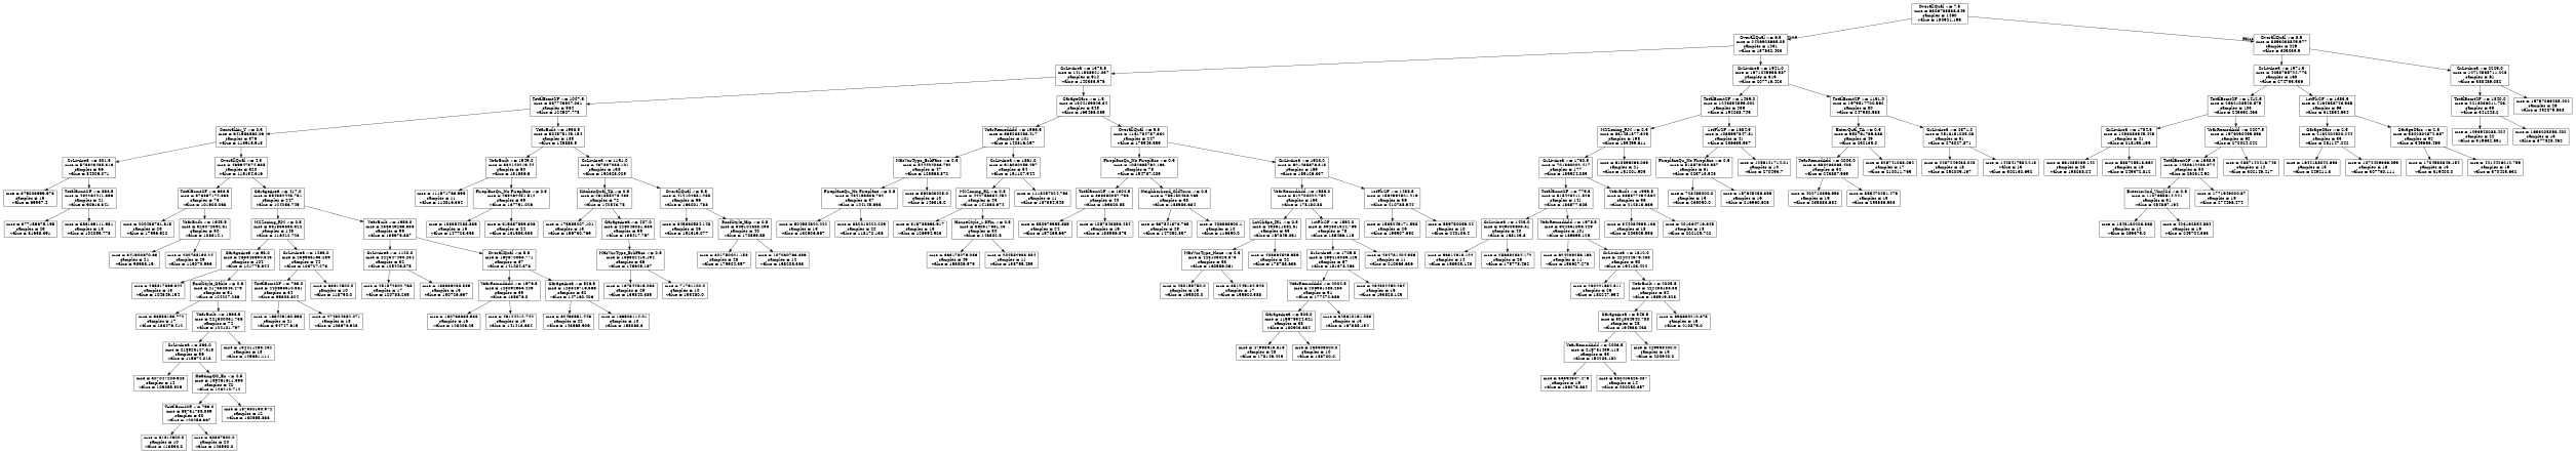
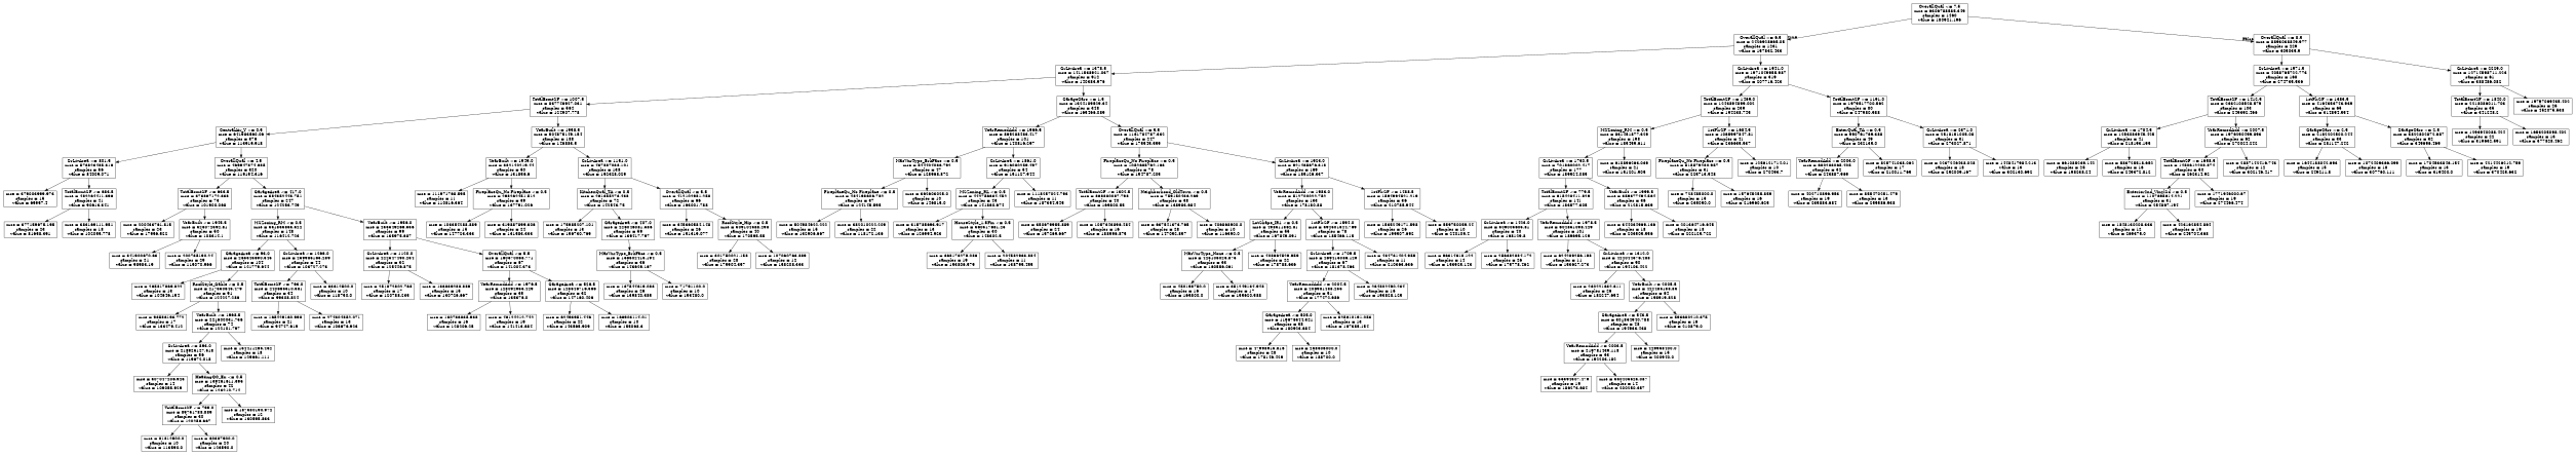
  digraph {
    node [shape=box]
    n1 [label="OverallQual <= 7.5\nmse = 6306788585.349\nsamples = 1460\nvalue = 180921.196"]
    n2 [label="OverallQual <= 6.5\nmse = 2426928665.05\nsamples = 1231\nvalue = 157832.433"]
    n3 [label="OverallQual <= 8.5\nmse = 8893038849.977\nsamples = 229\nvalue = 305035.9"]
    n4 [label="GrLivArea <= 1378.5\nmse = 1411538921.037\nsamples = 912\nvalue = 140383.976"]
    n5 [label="GrLivArea <= 1941.0\nmse = 1971049955.987\nsamples = 319\nvalue = 207716.423"]
    n6 [label="GrLivArea <= 1971.5\nmse = 4058765722.773\nsamples = 168\nvalue = 274735.536"]
    n7 [label="GrLivArea <= 2229.0\nmse = 12714598711.223\nsamples = 61\nvalue = 388486.082"]
    n8 [label="TotalBsmtSF <= 1007.5\nmse = 837746927.031\nsamples = 564\nvalue = 124907.778"]
    n9 [label="GarageCars <= 1.5\nmse = 1324189529.34\nsamples = 348\nvalue = 165466.089"]
    n10 [label="TotalBsmtSF <= 1469.0\nmse = 1243894899.002\nsamples = 239\nvalue = 194238.745"]
    n11 [label="TotalBsmtSF <= 1191.0\nmse = 1979517700.562\nsamples = 80\nvalue = 247980.988"]
    n12 [label="CentralAir_Y <= 0.5\nmse = 641983560.06\nsamples = 376\nvalue = 113919.918"]
    n13 [label="YearBuilt <= 1958.5\nmse = 504875149.154\nsamples = 188\nvalue = 146883.5"]
    n14 [label="YearRemodAdd <= 1966.5\nmse = 865288483.417\nsamples = 101\nvalue = 140816.297"]
    n15 [label="OverallQual <= 5.5\nmse = 1161784787.332\nsamples = 247\nvalue = 175545.559"]
    n16 [label="GrLivArea <= 801.5\nmse = 573823485.316\nsamples = 56\nvalue = 84009.071"]
    n17 [label="OverallQual <= 4.5\nmse = 469947374.685\nsamples = 320\nvalue = 119154.316"]
    n18 [label="YearBuilt <= 1949.0\nmse = 382140219.44\nsamples = 50\nvalue = 131856.6"]
    n19 [label="GrLivArea <= 1151.0\nmse = 437887038.101\nsamples = 138\nvalue = 152328.029"]
    n20 [label="mse = 379003999.973\nsamples = 15\nvalue = 65957.4"]
    n21 [label="TotalBsmtSF <= 683.5\nmse = 482264411.396\nsamples = 41\nvalue = 90613.341"]
    n22 [label="TotalBsmtSF <= 633.5\nmse = 373867172.338\nsamples = 73\nvalue = 101900.068"]
    n23 [label="GarageArea <= 417.0\nmse = 384352443.751\nsamples = 247\nvalue = 124253.749"]
    n24 [label="mse = 377159675.195\nsamples = 23\nvalue = 81658.391"]
    n25 [label="mse = 383169111.951\nsamples = 18\nvalue = 102055.778"]
    n26 [label="mse = 200433761.815\nsamples = 23\nvalue = 17956.522"]
    n27 [label="YearBuilt <= 1945.5\nmse = 323072392.81\nsamples = 50\nvalue = 108314.1"]
    n28 [label="MSZoning_RM <= 0.5\nmse = 331833833.322\nsamples = 148\nvalue = 116412.723"]
    n29 [label="YearBuilt <= 1956.0\nmse = 233549266.336\nsamples = 99\nvalue = 135975.687"]
    n30 [label="mse = 341900670.63\nsamples = 21\nvalue = 98983.19"]
    n31 [label="mse = 200735190.24\nsamples = 29\nvalue = 115070.966"]
    n32 [label="GarageArea <= 93.0\nmse = 265345690.345\nsamples = 104\nvalue = 121779.644"]
    n33 [label="GrLivArea <= 1266.0\nmse = 259985165.289\nsamples = 44\nvalue = 103727.273"]
    n34 [label="GrLivArea <= 1120.0\nmse = 222547490.234\nsamples = 32\nvalue = 125446.875"]
    n35 [label="OverallQual <= 5.5\nmse = 160570068.771\nsamples = 67\nvalue = 141004.373"]
    n36 [label="mse = 265817869.822\nsamples = 13\nvalue = 104646.154"]
    n37 [label="RoofStyle_Gable <= 0.5\nmse = 217350645.479\nsamples = 91\nvalue = 124227.286"]
    n38 [label="TotalBsmtSF <= 763.0\nmse = 240665510.381\nsamples = 34\nvalue = 99308.824"]
    n39 [label="mse = 33612500.0\nsamples = 10\nvalue = 118750.0"]
    n40 [label="mse = 93586193.772\nsamples = 17\nvalue = 133479.412"]
    n41 [label="YearBuilt <= 1968.5\nmse = 221600031.756\nsamples = 74\nvalue = 122101.797"]
    n42 [label="GrLivArea <= 893.0\nmse = 218925127.518\nsamples = 56\nvalue = 119672.018"]
    n43 [label="mse = 154411265.432\nsamples = 18\nvalue = 129661.111"]
    n44 [label="mse = 307047206.923\nsamples = 14\nvalue = 109055.929"]
    n45 [label="HeatingQC_Ex <= 0.5\nmse = 139461611.395\nsamples = 42\nvalue = 123210.714"]
    n46 [label="TotalBsmtSF <= 799.0\nmse = 89751788.889\nsamples = 30\nvalue = 120256.667"]
    n47 [label="mse = 187380190.972\nsamples = 12\nvalue = 130595.833"]
    n48 [label="mse = 81812900.0\nsamples = 10\nvalue = 113590.0"]
    n49 [label="mse = 60387900.0\nsamples = 20\nvalue = 123590.0"]
    n50 [label="mse = 165429160.998\nsamples = 21\nvalue = 94747.619"]
    n51 [label="mse = 274304852.071\nsamples = 13\nvalue = 106676.923"]
    n52 [label="mse = 251872802.768\nsamples = 17\nvalue = 120788.235"]
    n53 [label="mse = 136839288.889\nsamples = 15\nvalue = 130726.667"]
    n54 [label="YearRemodAdd <= 1976.5\nmse = 128092955.429\nsamples = 35\nvalue = 135376.0"]
    n55 [label="GarageArea <= 526.5\nmse = 123546716.366\nsamples = 32\nvalue = 147160.406"]
    n56 [label="mse = 130736835.938\nsamples = 16\nvalue = 128206.25"]
    n57 [label="mse = 46124212.742\nsamples = 19\nvalue = 141413.684"]
    n58 [label="mse = 62493951.446\nsamples = 22\nvalue = 143565.909"]
    n59 [label="mse = 166903114.01\nsamples = 10\nvalue = 155068.3"]
    n60 [label="mse = 111971768.595\nsamples = 11\nvalue = 110816.364"]
    n61 [label="FireplaceQu_No Fireplace <= 0.5\nmse = 298262451.512\nsamples = 39\nvalue = 137791.026"]
    n62 [label="KitchenQual_TA <= 0.5\nmse = 261355273.438\nsamples = 72\nvalue = 142543.75"]
    n63 [label="OverallQual <= 5.5\nmse = 412102981.258\nsamples = 66\nvalue = 163001.788"]
    n64 [label="mse = 103354288.889\nsamples = 15\nvalue = 147723.333"]
    n65 [label="mse = 319887899.306\nsamples = 24\nvalue = 131583.333"]
    n66 [label="mse = 175985207.101\nsamples = 13\nvalue = 156730.769"]
    n67 [label="GarageArea <= 407.0\nmse = 226046081.586\nsamples = 59\nvalue = 139417.797"]
    n68 [label="mse = 345360584.148\nsamples = 26\nvalue = 151319.077"]
    n69 [label="RoofStyle_Hip <= 0.5\nmse = 309104588.298\nsamples = 40\nvalue = 170595.55"]
    n70 [label="MasVnrType_BrkFace <= 0.5\nmse = 156602413.194\nsamples = 36\nvalue = 143629.167"]
    n71 [label="mse = 137544619.083\nsamples = 26\nvalue = 139840.385"]
    n72 [label="mse = 71791100.0\nsamples = 10\nvalue = 153480.0"]
    n73 [label="mse = 301750021.158\nsamples = 28\nvalue = 175904.357"]
    n74 [label="mse = 107060763.889\nsamples = 12\nvalue = 158208.333"]
    n75 [label="MasVnrType_BrkFace <= 0.5\nmse = 544404036.792\nsamples = 47\nvalue = 128968.872"]
    n76 [label="GrLivArea <= 1861.0\nmse = 916080259.497\nsamples = 54\nvalue = 151127.944"]
    n77 [label="FireplaceQu_No Fireplace <= 0.5\nmse = 1052685762.163\nsamples = 78\nvalue = 154787.205"]
    n78 [label="GrLivArea <= 1923.0\nmse = 921465676.318\nsamples = 169\nvalue = 185126.337"]
    n79 [label="FireplaceQu_No Fireplace <= 0.5\nmse = 484198606.782\nsamples = 37\nvalue = 124145.595"]
    n80 [label="mse = 362603025.0\nsamples = 10\nvalue = 146815.0"]
    n81 [label="MSZoning_RL <= 0.5\nmse = 442756634.452\nsamples = 43\nvalue = 141860.674"]
    n82 [label="mse = 1118257024.793\nsamples = 11\nvalue = 187354.545"]
    n83 [label="mse = 504984622.222\nsamples = 15\nvalue = 132906.667"]
    n84 [label="mse = 382010222.209\nsamples = 22\nvalue = 118172.136"]
    n85 [label="mse = 315785693.917\nsamples = 13\nvalue = 126994.923"]
    n86 [label="HouseStyle_1.5Fin <= 0.5\nmse = 360517681.25\nsamples = 30\nvalue = 148302.5"]
-   n87 [label="mse = 368173279.086\nsamples = 49\nvalue = 153806.579"]
+   n87 [label="mse = 368173279.086\nsamples = 19\nvalue = 153806.579"]
    n88 [label="mse = 204582933.884\nsamples = 11\nvalue = 138795.455"]
    n89 [label="TotalBsmtSF <= 1302.5\nmse = 868880087.798\nsamples = 40\nvalue = 169800.55"]
    n90 [label="Neighborhood_OldTown <= 0.5\nmse = 759150436.269\nsamples = 38\nvalue = 138983.684"]
    n91 [label="YearRemodAdd <= 1983.0\nmse = 512700022.752\nsamples = 133\nvalue = 178180.88"]
    n92 [label="1stFlrSF <= 1488.5\nmse = 1594994521.219\nsamples = 36\nvalue = 210785.944"]
    n93 [label="mse = 350679955.889\nsamples = 24\nvalue = 157269.667"]
    n94 [label="mse = 1057343896.484\nsamples = 16\nvalue = 188596.875"]
    n95 [label="mse = 637541373.765\nsamples = 28\nvalue = 147052.857"]
-   n96 [label="mse = 406868900.1\nsamples = 10\nvalue = 116390.0"]
+   n96 [label="mse = 406868900.0\nsamples = 10\nvalue = 116390.0"]
    n97 [label="LotShape_IR1 <= 0.5\nmse = 498311862.81\nsamples = 55\nvalue = 167849.091"]
    n98 [label="1stFlrSF <= 1594.0\nmse = 394501344.769\nsamples = 78\nvalue = 185466.115"]
    n99 [label="mse = 1535249171.598\nsamples = 26\nvalue = 199507.692"]
    n100 [label="mse = 559750059.24\nsamples = 10\nvalue = 240109.4"]
    n101 [label="MasVnrType_None <= 0.5\nmse = 425106023.875\nsamples = 33\nvalue = 160556.061"]
    n102 [label="mse = 408664529.959\nsamples = 22\nvalue = 178788.636"]
    n103 [label="GrLivArea <= 1709.5\nmse = 269415086.129\nsamples = 67\nvalue = 181378.463"]
    n104 [label="mse = 434731404.959\nsamples = 11\nvalue = 210363.636"]
    n105 [label="mse = 450198750.0\nsamples = 16\nvalue = 165800.0"]
    n106 [label="mse = 351249134.948\nsamples = 17\nvalue = 155620.588"]
    n107 [label="YearRemodAdd <= 2004.5\nmse = 206981488.255\nsamples = 51\nvalue = 177472.686"]
    n108 [label="mse = 264802490.234\nsamples = 16\nvalue = 193828.125"]
    n109 [label="GarageArea <= 505.0\nmse = 119676544.321\nsamples = 38\nvalue = 180923.684"]
    n110 [label="mse = 325610191.053\nsamples = 13\nvalue = 167385.154"]
    n111 [label="mse = 47998915.816\nsamples = 28\nvalue = 178146.429"]
    n112 [label="mse = 238306000.0\nsamples = 10\nvalue = 188700.0"]
    n113 [label="MSZoning_RM <= 0.5\nmse = 831451877.329\nsamples = 198\nvalue = 185459.611"]
    n114 [label="1stFlrSF <= 1684.5\nmse = 1065997847.81\nsamples = 41\nvalue = 236635.537"]
    n115 [label="ExterQual_TA <= 0.5\nmse = 990761769.388\nsamples = 49\nvalue = 232135.0"]
    n116 [label="GrLivArea <= 2371.0\nmse = 2518151005.08\nsamples = 31\nvalue = 273027.871"]
    n117 [label="GrLivArea <= 1730.5\nmse = 701860002.417\nsamples = 177\nvalue = 189524.085"]
    n118 [label="mse = 610896263.039\nsamples = 21\nvalue = 151201.905"]
    n119 [label="FireplaceQu_No Fireplace <= 0.5\nmse = 515579280.957\nsamples = 31\nvalue = 225713.548"]
    n120 [label="mse = 1256121714.01\nsamples = 10\nvalue = 270493.7"]
    n121 [label="TotalBsmtSF <= 779.5\nmse = 615428411.829\nsamples = 141\nvalue = 183577.305"]
    n122 [label="YearBuilt <= 1999.5\nmse = 359377494.564\nsamples = 36\nvalue = 212815.639"]
    n123 [label="GrLivArea <= 1423.0\nmse = 309005605.81\nsamples = 40\nvalue = 168129.8"]
    n124 [label="YearRemodAdd <= 1978.5\nmse = 604851098.429\nsamples = 101\nvalue = 189695.129"]
    n125 [label="mse = 344034969.136\nsamples = 18\nvalue = 203505.556"]
    n126 [label="mse = 201364716.645\nsamples = 18\nvalue = 222125.722"]
    n127 [label="mse = 96314618.122\nsamples = 14\nvalue = 153925.143"]
    n128 [label="mse = 256382884.172\nsamples = 26\nvalue = 175778.462"]
    n129 [label="mse = 624289256.198\nsamples = 11\nvalue = 153627.273"]
    n130 [label="GrLivArea <= 1312.0\nmse = 424044576.488\nsamples = 90\nvalue = 194103.422"]
    n131 [label="mse = 230221632.611\nsamples = 26\nvalue = 182247.654"]
    n132 [label="YearBuilt <= 2005.5\nmse = 422485188.83\nsamples = 64\nvalue = 198919.828"]
    n133 [label="GarageArea <= 543.5\nmse = 301854940.788\nsamples = 48\nvalue = 194933.438"]
    n134 [label="mse = 593680210.375\nsamples = 16\nvalue = 210879.0"]
    n135 [label="YearRemodAdd <= 2003.5\nmse = 219781439.118\nsamples = 33\nvalue = 192203.182"]
    n136 [label="mse = 429938400.0\nsamples = 15\nvalue = 200940.0"]
    n137 [label="mse = 55394307.479\nsamples = 19\nvalue = 186273.684"]
    n138 [label="mse = 330405523.087\nsamples = 14\nvalue = 200250.357"]
    n139 [label="mse = 728485000.0\nsamples = 15\nvalue = 235050.0"]
    n140 [label="mse = 157645255.859\nsamples = 16\nvalue = 216960.625"]
    n141 [label="YearRemodAdd <= 2003.0\nmse = 680283065.405\nsamples = 32\nvalue = 243887.969"]
    n142 [label="mse = 825741038.062\nsamples = 17\nvalue = 210011.765"]
    n143 [label="mse = 2237246438.028\nsamples = 18\nvalue = 252009.167"]
    n144 [label="mse = 1448417984.213\nvalue = 13\nvalue = 302130.692"]
    n145 [label="mse = 402710896.953\nsamples = 19\nvalue = 235883.684"]
    n146 [label="mse = 855470251.479\nsamples = 13\nvalue = 255586.538"]
    n147 [label="TotalBsmtSF <= 1412.5\nmse = 2332108528.579\nsamples = 103\nvalue = 249392.466"]
    n148 [label="1stFlrSF <= 1383.5\nmse = 4164353743.939\nsamples = 65\nvalue = 314894.554"]
    n149 [label="TotalBsmtSF <= 1840.0\nmse = 2218086011.703\nsamples = 35\nvalue = 341248.2"]
    n150 [label="mse = 19797069435.402\nsamples = 26\nvalue = 452075.538"]
    n151 [label="GrLivArea <= 1784.5\nmse = 1253083945.425\nsamples = 41\nvalue = 218193.195"]
    n152 [label="YearRemodAdd <= 2007.5\nmse = 1976290499.893\nsamples = 62\nvalue = 270024.242"]
    n153 [label="GarageCars <= 2.5\nmse = 2182202500.244\nsamples = 33\nvalue = 281147.242"]
    n154 [label="GarageCars <= 2.5\nmse = 3822802872.687\nsamples = 32\nvalue = 349696.469"]
    n155 [label="mse = 661085239.142\nsamples = 25\nvalue = 198238.24"]
    n156 [label="mse = 583725518.652\nsamples = 16\nvalue = 249372.812"]
    n157 [label="TotalBsmtSF <= 1658.5\nmse = 1450612208.874\nsamples = 50\nvalue = 262314.92"]
    n158 [label="mse = 2887142416.743\nsamples = 12\nvalue = 302146.417"]
    n159 [label="Exterior2nd_VinylSd <= 0.5\nmse = 1107695614.221\nsamples = 31\nvalue = 254867.194"]
    n160 [label="mse = 1771946000.67\nsamples = 19\nvalue = 274466.474"]
    n161 [label="mse = 1848130208.333\nsamples = 12\nvalue = 269375.0"]
    n162 [label="mse = 423162854.864\nsamples = 19\nvalue = 245704.368"]
    n163 [label="mse = 1644188042.693\nsamples = 15\nvalue = 249211.8"]
    n164 [label="mse = 1072409366.099\nsamples = 18\nvalue = 307760.111"]
    n165 [label="mse = 1704533846.154\nsamples = 13\nvalue = 319400.0"]
    n166 [label="mse = 4214426212.759\nsamples = 19\nvalue = 370425.632"]
    n167 [label="mse = 1293940088.424\nsamples = 22\nvalue = 319632.591"]
    n168 [label="mse = 1653205098.402\nsamples = 13\nvalue = 377828.462"]
    n1 -> n2 [headlabel=True labelangle=45 labeldistance=2.5]
    n1 -> n3 [headlabel=False labelangle=-45 labeldistance=2.5]
    n2 -> n4
    n2 -> n5
    n3 -> n6
    n3 -> n7
    n4 -> n8
    n4 -> n9
    n5 -> n10
    n5 -> n11
    n6 -> n147
    n6 -> n148
    n7 -> n149
    n7 -> n150
    n8 -> n12
    n8 -> n13
    n9 -> n14
    n9 -> n15
    n10 -> n113
    n10 -> n114
    n11 -> n115
    n11 -> n116
    n12 -> n16
    n12 -> n17
    n13 -> n18
    n13 -> n19
    n14 -> n75
    n14 -> n76
    n15 -> n77
    n15 -> n78
    n16 -> n20
    n16 -> n21
    n17 -> n22
    n17 -> n23
    n18 -> n60
    n18 -> n61
    n19 -> n62
    n19 -> n63
    n21 -> n24
    n21 -> n25
    n22 -> n26
    n22 -> n27
    n23 -> n28
    n23 -> n29
    n27 -> n30
    n27 -> n31
    n28 -> n32
    n28 -> n33
    n29 -> n34
    n29 -> n35
    n32 -> n36
    n32 -> n37
    n33 -> n38
    n33 -> n39
    n34 -> n52
    n34 -> n53
    n35 -> n54
    n35 -> n55
    n37 -> n40
    n37 -> n41
    n38 -> n50
    n38 -> n51
    n41 -> n42
    n41 -> n43
    n42 -> n44
    n42 -> n45
    n45 -> n46
    n45 -> n47
    n46 -> n48
    n46 -> n49
    n54 -> n56
    n54 -> n57
    n55 -> n58
    n55 -> n59
    n61 -> n64
    n61 -> n65
    n62 -> n66
    n62 -> n67
    n63 -> n68
    n63 -> n69
    n67 -> n70
    n69 -> n73
    n69 -> n74
    n70 -> n71
    n70 -> n72
    n75 -> n79
    n75 -> n80
    n76 -> n81
    n76 -> n82
    n77 -> n89
    n77 -> n90
    n78 -> n91
    n78 -> n92
    n79 -> n83
    n79 -> n84
    n81 -> n85
    n81 -> n86
    n86 -> n87
    n86 -> n88
    n89 -> n93
    n89 -> n94
    n90 -> n95
    n90 -> n96
    n91 -> n97
    n91 -> n98
    n92 -> n99
    n92 -> n100
    n97 -> n101
    n97 -> n102
    n98 -> n103
    n98 -> n104
    n101 -> n105
    n101 -> n106
    n103 -> n107
    n103 -> n108
    n107 -> n109
    n107 -> n110
    n109 -> n111
    n109 -> n112
    n113 -> n117
    n113 -> n118
    n114 -> n119
    n114 -> n120
    n115 -> n141
    n115 -> n142
    n116 -> n143
    n116 -> n144
    n117 -> n121
    n117 -> n122
    n119 -> n139
    n119 -> n140
    n121 -> n123
    n121 -> n124
    n122 -> n125
    n122 -> n126
    n123 -> n127
    n123 -> n128
    n124 -> n129
    n124 -> n130
    n130 -> n131
    n130 -> n132
    n132 -> n133
    n132 -> n134
    n133 -> n135
    n133 -> n136
    n135 -> n137
    n135 -> n138
    n141 -> n145
    n141 -> n146
    n147 -> n151
    n147 -> n152
    n148 -> n153
    n148 -> n154
    n149 -> n167
    n149 -> n168
    n151 -> n155
    n151 -> n156
    n152 -> n157
    n152 -> n158
    n153 -> n163
    n153 -> n164
    n154 -> n165
    n154 -> n166
    n157 -> n159
    n157 -> n160
    n159 -> n161
    n159 -> n162
  }
